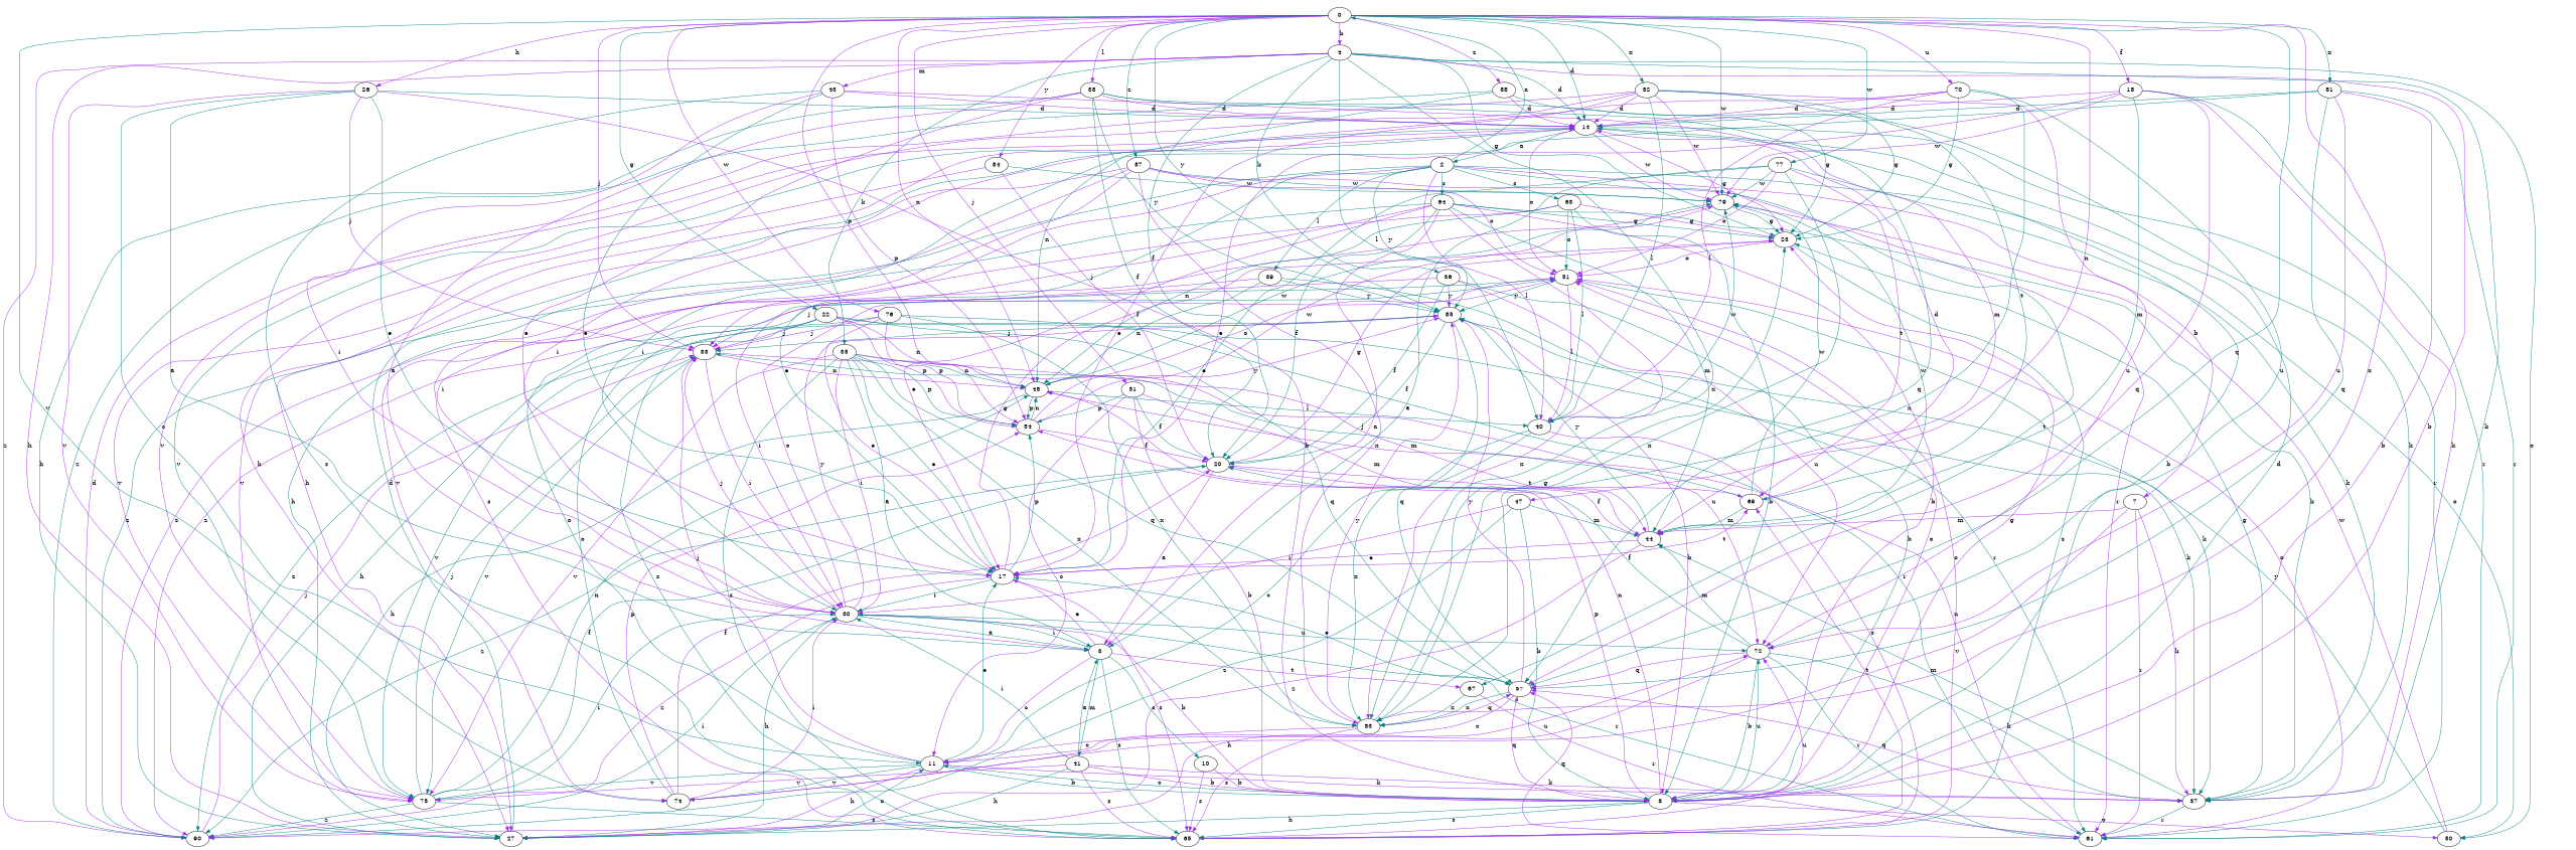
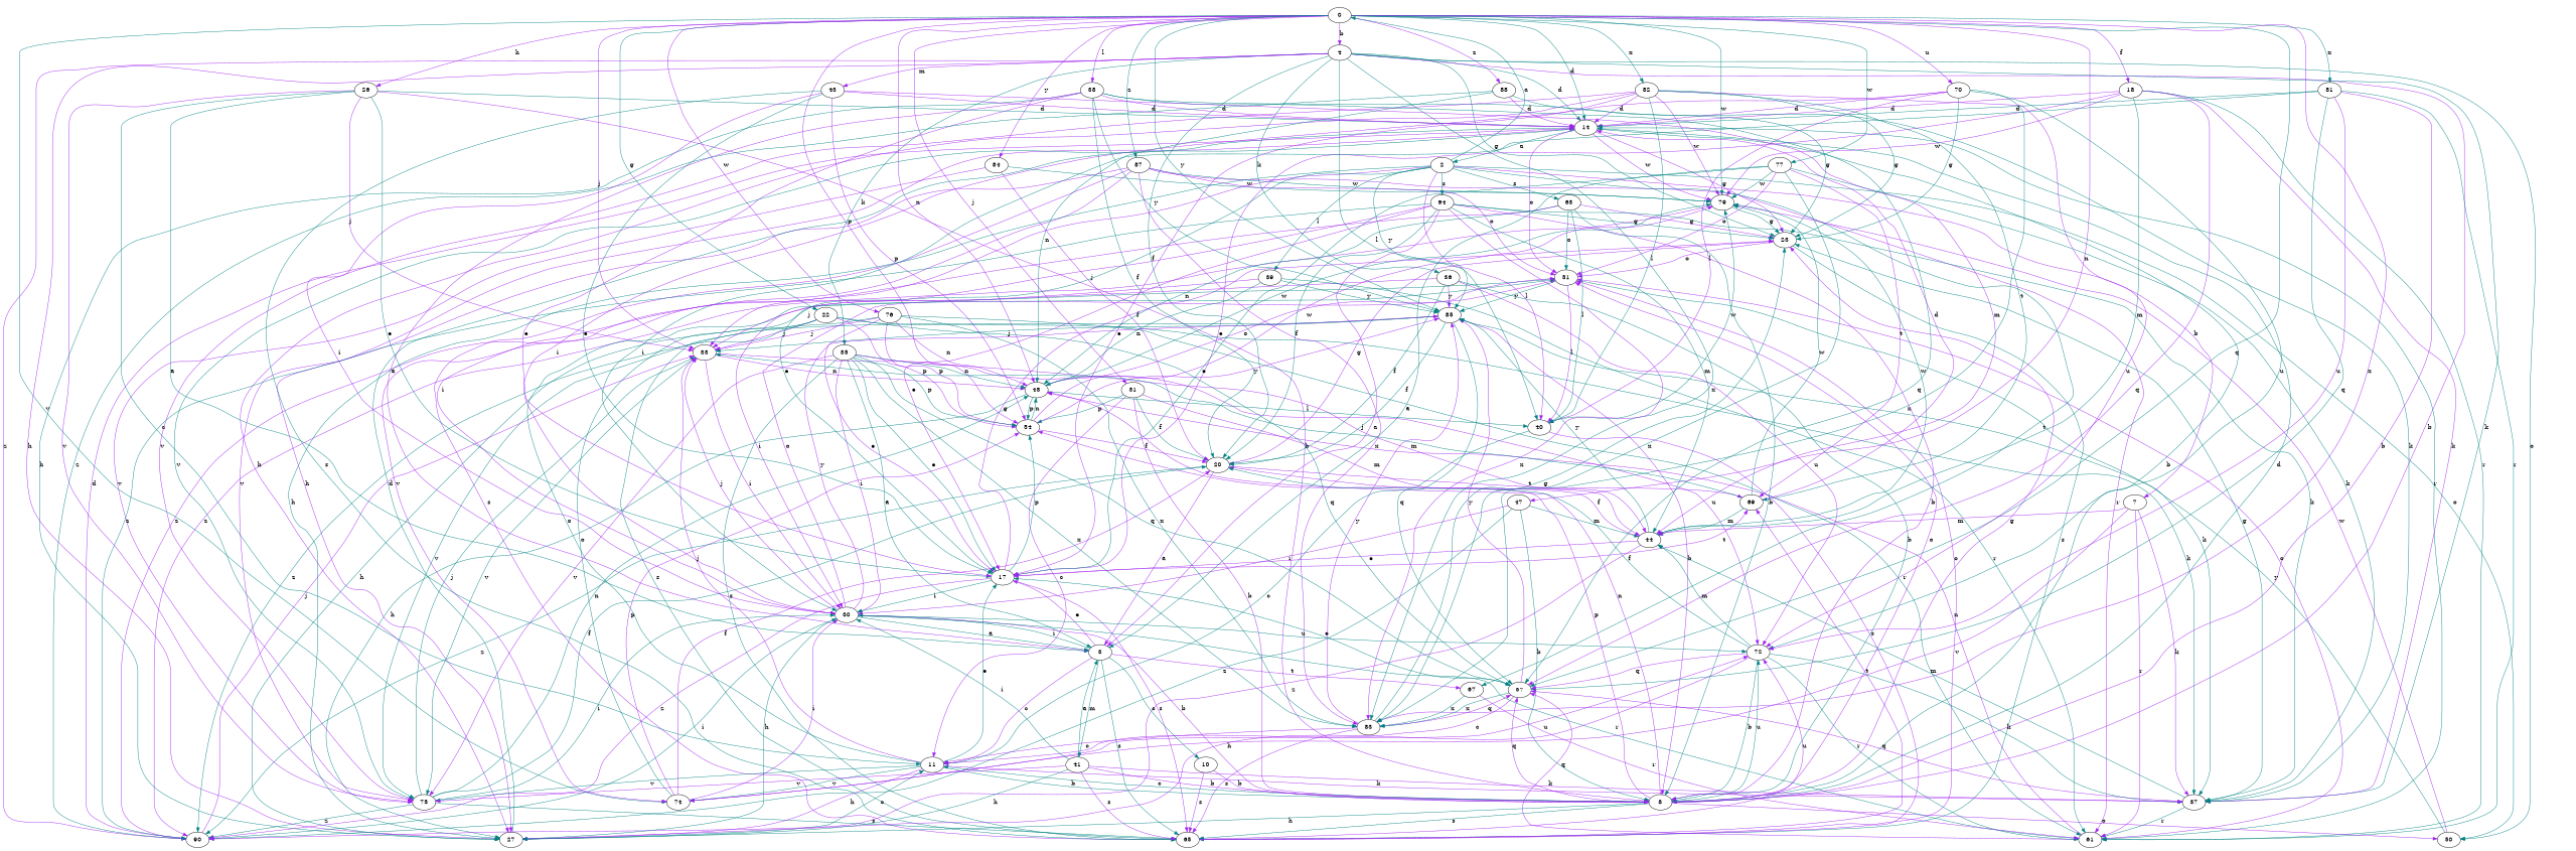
  strict digraph {
    edge [color=teal]
    0
    4
    14
    18
    22
    26
    31
    33
    38
    47
    48
    54
    57
    70
    74
    76
    77
    79
    81
    82
    83
    84
    85
    87
    88
    27
    40
    50
    8
    20
    23
    35
    36
    37
    43
    90
    2
    61
    51
    75
    17
    44
    65
    3
    11
    30
    72
    69
    7
    39
    63
    64
    67
    10
    41
    0 -> 4 [color=purple label=b]
    0 -> 14 [label=d]
    0 -> 18 [color=purple label=f]
    0 -> 22 [label=g]
    0 -> 26 [color=purple label=h]
    0 -> 31 [color=purple label=j]
    0 -> 33 [color=purple label=j]
    0 -> 38 [color=purple label=l]
    0 -> 47 [color=purple label=n]
    0 -> 48 [color=purple label=n]
    0 -> 54 [color=purple label=p]
    0 -> 57 [label=q]
    0 -> 70 [color=purple label=u]
    0 -> 74 [label=v]
    0 -> 76 [color=purple label=w]
    0 -> 77 [label=w]
    0 -> 79 [label=w]
    0 -> 81 [label=x]
    0 -> 82 [label=x]
    0 -> 83 [color=purple label=x]
    0 -> 84 [color=purple label=y]
    0 -> 85 [label=y]
    0 -> 87 [label=z]
    0 -> 88 [color=purple label=z]
    4 -> 14 [label=d]
    4 -> 83 [label=x]
    4 -> 27 [color=purple label=h]
    4 -> 40 [label=l]
    4 -> 50 [label=o]
    4 -> 8 [color=purple label=b]
    4 -> 20 [label=f]
    4 -> 23 [label=g]
    4 -> 35 [label=k]
    4 -> 36 [label=k]
    4 -> 37 [label=k]
    4 -> 43 [color=purple label=m]
    4 -> 90 [color=purple label=z]
    14 -> 79 [color=purple label=w]
    14 -> 27 [color=purple label=h]
    14 -> 8 [label=b]
    14 -> 23 [color=purple label=g]
    14 -> 2 [label=a]
    14 -> 61 [label=r]
    14 -> 51 [color=purple label=o]
    14 -> 75 [label=v]
    18 -> 14 [color=purple label=d]
    18 -> 57 [color=purple label=q]
    18 -> 79 [color=purple label=w]
    18 -> 37 [color=purple label=k]
    18 -> 61 [label=r]
    18 -> 17 [color=purple label=e]
    18 -> 44 [label=m]
    22 -> 33 [color=purple label=j]
-   22 -> 48 [color=purple label=n]
+   76 -> 48 [color=purple label=n]
    22 -> 54 [color=purple label=p]
    22 -> 57 [label=q]
    22 -> 27 [label=h]
    22 -> 61 [label=r]
    22 -> 65 [label=s]
    26 -> 14 [label=d]
    26 -> 33 [color=purple label=j]
    26 -> 8 [color=purple label=b]
    26 -> 75 [color=purple label=v]
    26 -> 17 [label=e]
    26 -> 3 [label=a]
    26 -> 11 [label=c]
    31 -> 54 [label=p]
    31 -> 8 [color=purple label=b]
    31 -> 20 [label=f]
    31 -> 44 [color=purple label=m]
    31 -> 11 [color=purple label=c]
    33 -> 48 [color=purple label=n]
    33 -> 75 [label=v]
    33 -> 30 [color=purple label=i]
    33 -> 72 [color=purple label=u]
    38 -> 14 [color=purple label=d]
    38 -> 57 [label=q]
    38 -> 85 [label=y]
    38 -> 27 [label=h]
    38 -> 20 [label=f]
    38 -> 37 [label=k]
    38 -> 17 [color=purple label=e]
    38 -> 3 [color=purple label=a]
    47 -> 8 [label=b]
    47 -> 90 [label=z]
    47 -> 44 [label=m]
    47 -> 30 [color=purple label=i]
    48 -> 54 [label=p]
    48 -> 79 [label=w]
    48 -> 27 [label=h]
    48 -> 40 [label=l]
    48 -> 51 [color=purple label=o]
    54 -> 48 [label=n]
    54 -> 79 [color=purple label=w]
    54 -> 85 [color=purple label=y]
    54 -> 20 [color=purple label=f]
    57 -> 83 [label=x]
    57 -> 85 [color=purple label=y]
    57 -> 17 [label=e]
    57 -> 11 [color=purple label=c]
    70 -> 14 [color=purple label=d]
    70 -> 83 [label=x]
    70 -> 40 [color=purple label=l]
    70 -> 23 [label=g]
    70 -> 30 [color=purple label=i]
    70 -> 72 [label=u]
    74 -> 54 [color=purple label=p]
    74 -> 20 [color=purple label=f]
    74 -> 51 [label=o]
    74 -> 30 [color=purple label=i]
    74 -> 72 [color=purple label=u]
    76 -> 33 [color=purple label=j]
    76 -> 54 [color=purple label=p]
    76 -> 83 [label=x]
    76 -> 37 [label=k]
    76 -> 75 [label=v]
    76 -> 17 [color=purple label=e]
    77 -> 79 [label=w]
    77 -> 83 [label=x]
    77 -> 37 [label=k]
    77 -> 51 [color=purple label=o]
    77 -> 17 [label=e]
    77 -> 3 [label=a]
    77 -> 69 [color=purple label=t]
    79 -> 23 [label=g]
    79 -> 90 [color=purple label=z]
    81 -> 14 [label=d]
    81 -> 57 [label=q]
    81 -> 8 [color=purple label=b]
    81 -> 61 [label=r]
    81 -> 30 [label=i]
    81 -> 72 [color=purple label=u]
    82 -> 14 [color=purple label=d]
    82 -> 79 [color=purple label=w]
    82 -> 27 [color=purple label=h]
    82 -> 40 [label=l]
    82 -> 23 [label=g]
    82 -> 75 [color=purple label=v]
    82 -> 17 [color=purple label=e]
    82 -> 72 [color=purple label=u]
    82 -> 69 [label=t]
    83 -> 57 [color=purple label=q]
    83 -> 85 [color=purple label=y]
    83 -> 23 [label=g]
    83 -> 65 [color=purple label=s]
    83 -> 11 [color=purple label=c]
    84 -> 79 [label=w]
    84 -> 20 [color=purple label=f]
    84 -> 75 [color=purple label=v]
    85 -> 33 [label=j]
    85 -> 57 [label=q]
    85 -> 8 [color=purple label=b]
    85 -> 20 [label=f]
    85 -> 90 [label=z]
    87 -> 79 [label=w]
    87 -> 83 [color=purple label=x]
    87 -> 61 [color=purple label=r]
    87 -> 51 [color=purple label=o]
    87 -> 75 [color=purple label=v]
    87 -> 65 [color=purple label=s]
    87 -> 30 [color=purple label=i]
    88 -> 14 [color=purple label=d]
    88 -> 48 [label=n]
    88 -> 23 [label=g]
    88 -> 90 [label=z]
    27 -> 14 [label=d]
    27 -> 11 [label=c]
    40 -> 79 [label=w]
-   40 -> 83 [label=x]
    40 -> 65 [color=purple label=s]
    40 -> 11 [label=c]
    50 -> 79 [color=purple label=w]
    50 -> 85 [label=y]
    8 -> 14 [label=d]
    8 -> 48 [color=purple label=n]
    8 -> 54 [color=purple label=p]
    8 -> 57 [color=purple label=q]
    8 -> 27 [label=h]
    8 -> 50 [color=purple label=o]
    8 -> 23 [color=purple label=g]
    8 -> 51 [color=purple label=o]
    8 -> 65 [label=s]
    8 -> 11 [label=c]
    8 -> 72 [label=u]
    20 -> 23 [color=purple label=g]
    20 -> 90 [label=z]
    20 -> 3 [color=purple label=a]
    20 -> 69 [color=purple label=t]
    23 -> 51 [color=purple label=o]
    23 -> 65 [label=s]
    35 -> 48 [label=n]
    35 -> 54 [label=p]
    35 -> 57 [label=q]
    35 -> 83 [label=x]
    35 -> 75 [color=purple label=v]
    35 -> 17 [label=e]
    35 -> 44 [color=purple label=m]
    35 -> 65 [label=s]
    35 -> 3 [label=a]
    35 -> 30 [color=purple label=i]
    36 -> 33 [color=purple label=j]
    36 -> 85 [color=purple label=y]
    36 -> 8 [label=b]
    36 -> 20 [label=f]
    36 -> 72 [color=purple label=u]
    37 -> 57 [color=purple label=q]
    37 -> 23 [label=g]
    37 -> 61 [label=r]
    37 -> 44 [label=m]
    43 -> 14 [color=purple label=d]
    43 -> 54 [color=purple label=p]
    43 -> 17 [label=e]
    43 -> 44 [color=purple label=m]
    43 -> 65 [label=s]
    43 -> 30 [color=purple label=i]
    90 -> 14 [color=purple label=d]
    90 -> 33 [color=purple label=j]
    90 -> 30 [label=i]
    2 -> 0 [label=a]
    2 -> 74 [color=purple label=v]
    2 -> 85 [label=y]
    2 -> 27 [label=h]
    2 -> 40 [color=purple label=l]
    2 -> 50 [label=o]
    2 -> 17 [label=e]
    2 -> 7 [color=purple label=b]
    2 -> 39 [label=l]
    2 -> 63 [label=s]
    2 -> 64 [label=s]
    2 -> 67 [label=t]
    61 -> 48 [color=purple label=n]
    61 -> 57 [color=purple label=q]
    61 -> 51 [color=purple label=o]
    51 -> 85 [label=y]
    51 -> 40 [color=purple label=l]
    51 -> 37 [label=k]
    75 -> 33 [label=j]
    75 -> 48 [label=n]
    75 -> 20 [label=f]
    75 -> 90 [label=z]
    75 -> 65 [label=s]
    75 -> 30 [label=i]
    17 -> 54 [label=p]
    17 -> 23 [color=purple label=g]
    17 -> 90 [color=purple label=z]
    17 -> 65 [color=purple label=s]
    17 -> 30 [label=i]
    17 -> 69 [color=purple label=t]
    44 -> 79 [label=w]
    44 -> 85 [label=y]
    44 -> 20 [color=purple label=f]
    44 -> 90 [color=purple label=z]
    44 -> 17 [color=purple label=e]
    65 -> 51 [color=purple label=o]
    65 -> 72 [color=purple label=u]
    65 -> 69 [color=purple label=t]
    3 -> 17 [color=purple label=e]
    3 -> 65 [label=s]
    3 -> 11 [color=purple label=c]
    3 -> 30 [label=i]
    3 -> 67 [color=purple label=t]
    3 -> 10 [label=c]
    3 -> 41 [label=m]
    11 -> 33 [color=purple label=j]
    11 -> 74 [label=v]
    11 -> 27 [color=purple label=h]
    11 -> 8 [label=b]
    11 -> 37 [color=purple label=k]
    11 -> 51 [label=o]
    11 -> 75 [label=v]
    11 -> 17 [label=e]
    30 -> 33 [color=purple label=j]
    30 -> 85 [color=purple label=y]
    30 -> 27 [label=h]
    30 -> 8 [color=purple label=b]
    30 -> 61 [label=r]
    30 -> 51 [color=purple label=o]
    30 -> 3 [label=a]
    30 -> 72 [label=u]
    72 -> 57 [color=purple label=q]
    72 -> 27 [color=purple label=h]
    72 -> 8 [label=b]
    72 -> 20 [label=f]
    72 -> 37 [label=k]
    72 -> 61 [label=r]
    72 -> 44 [label=m]
    69 -> 14 [color=purple label=d]
    69 -> 33 [label=j]
    69 -> 79 [label=w]
    69 -> 44 [label=m]
    7 -> 74 [color=purple label=v]
    7 -> 37 [color=purple label=k]
    7 -> 61 [color=purple label=r]
    7 -> 44 [color=purple label=m]
    39 -> 48 [label=n]
    39 -> 85 [label=y]
    39 -> 61 [label=r]
    39 -> 30 [color=purple label=i]
    63 -> 48 [label=n]
    63 -> 40 [label=l]
    63 -> 8 [label=b]
    63 -> 23 [color=purple label=g]
    63 -> 90 [color=purple label=z]
    63 -> 51 [label=o]
    64 -> 33 [color=purple label=j]
    64 -> 83 [color=purple label=x]
    64 -> 8 [color=purple label=b]
    64 -> 20 [label=f]
    64 -> 23 [label=g]
    64 -> 37 [label=k]
    64 -> 90 [label=z]
    64 -> 17 [color=purple label=e]
    64 -> 44 [label=m]
    64 -> 3 [color=purple label=a]
    67 -> 83 [label=x]
    67 -> 61 [color=purple label=r]
    10 -> 8 [color=purple label=b]
    10 -> 65 [color=purple label=s]
    41 -> 27 [label=h]
    41 -> 8 [color=purple label=b]
    41 -> 37 [color=purple label=k]
    41 -> 75 [color=purple label=v]
    41 -> 65 [color=purple label=s]
    41 -> 3 [label=a]
    41 -> 30 [label=i]
  }
